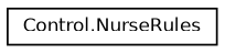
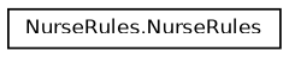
  digraph {
    rankdir=LR
-   n1 [color=black fillcolor=white fontname=Helvetica fontsize=10 height=0.2 label="Control.NurseRules" shape=record style=filled width=0.4]
+   n1 [color=black fillcolor=white fontname=Helvetica fontsize=10 height=0.2 label="NurseRules.NurseRules" shape=record style=filled width=0.4]
  }
